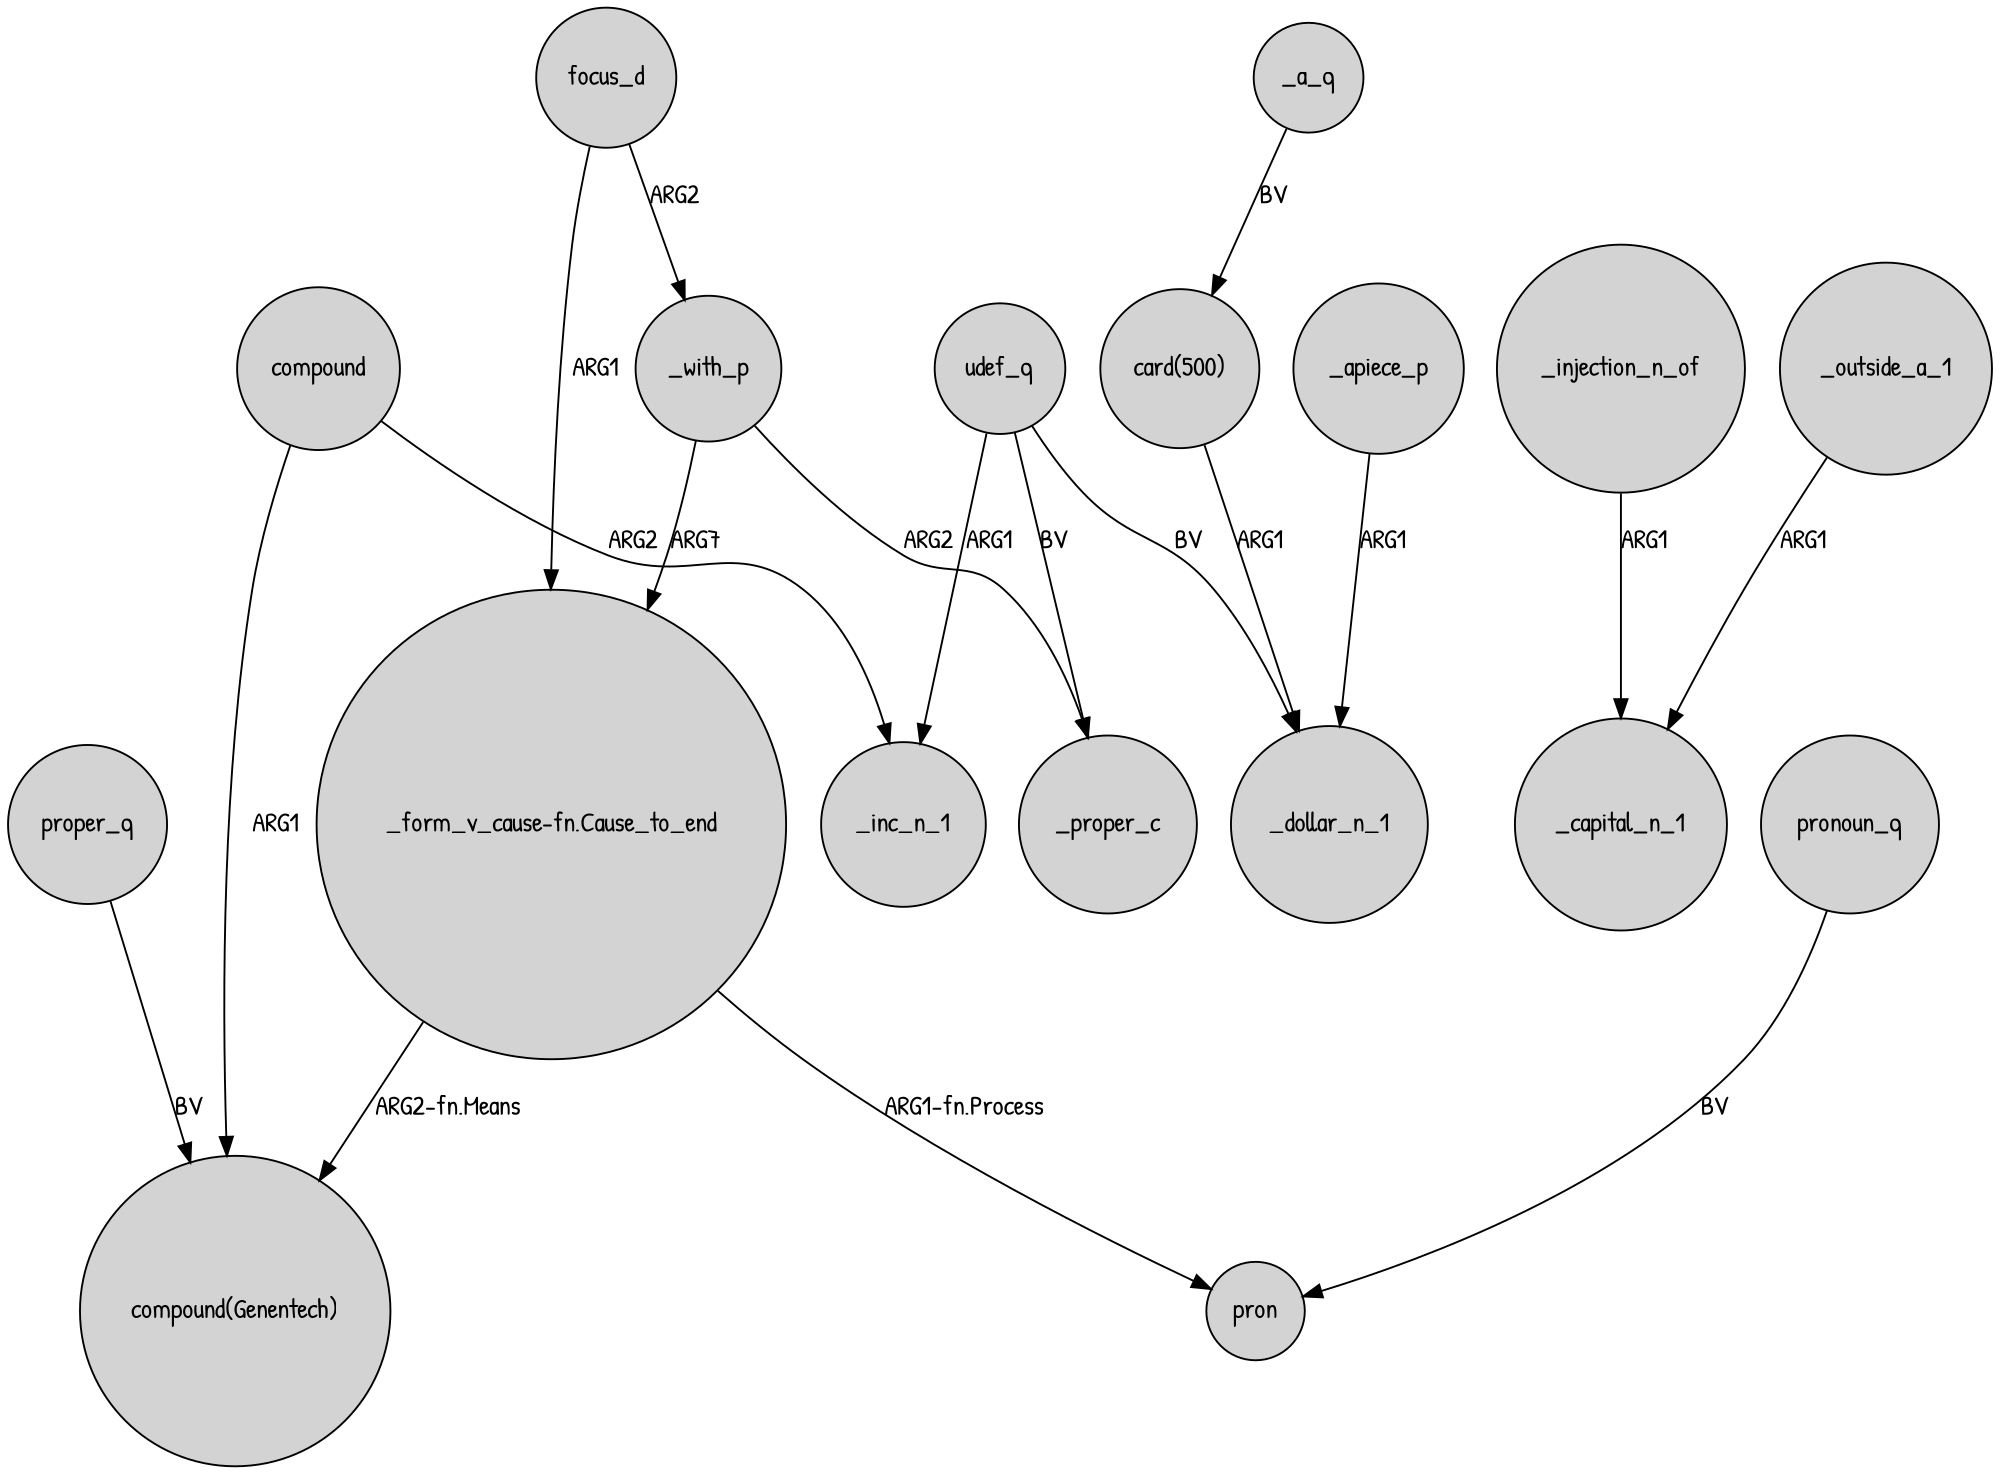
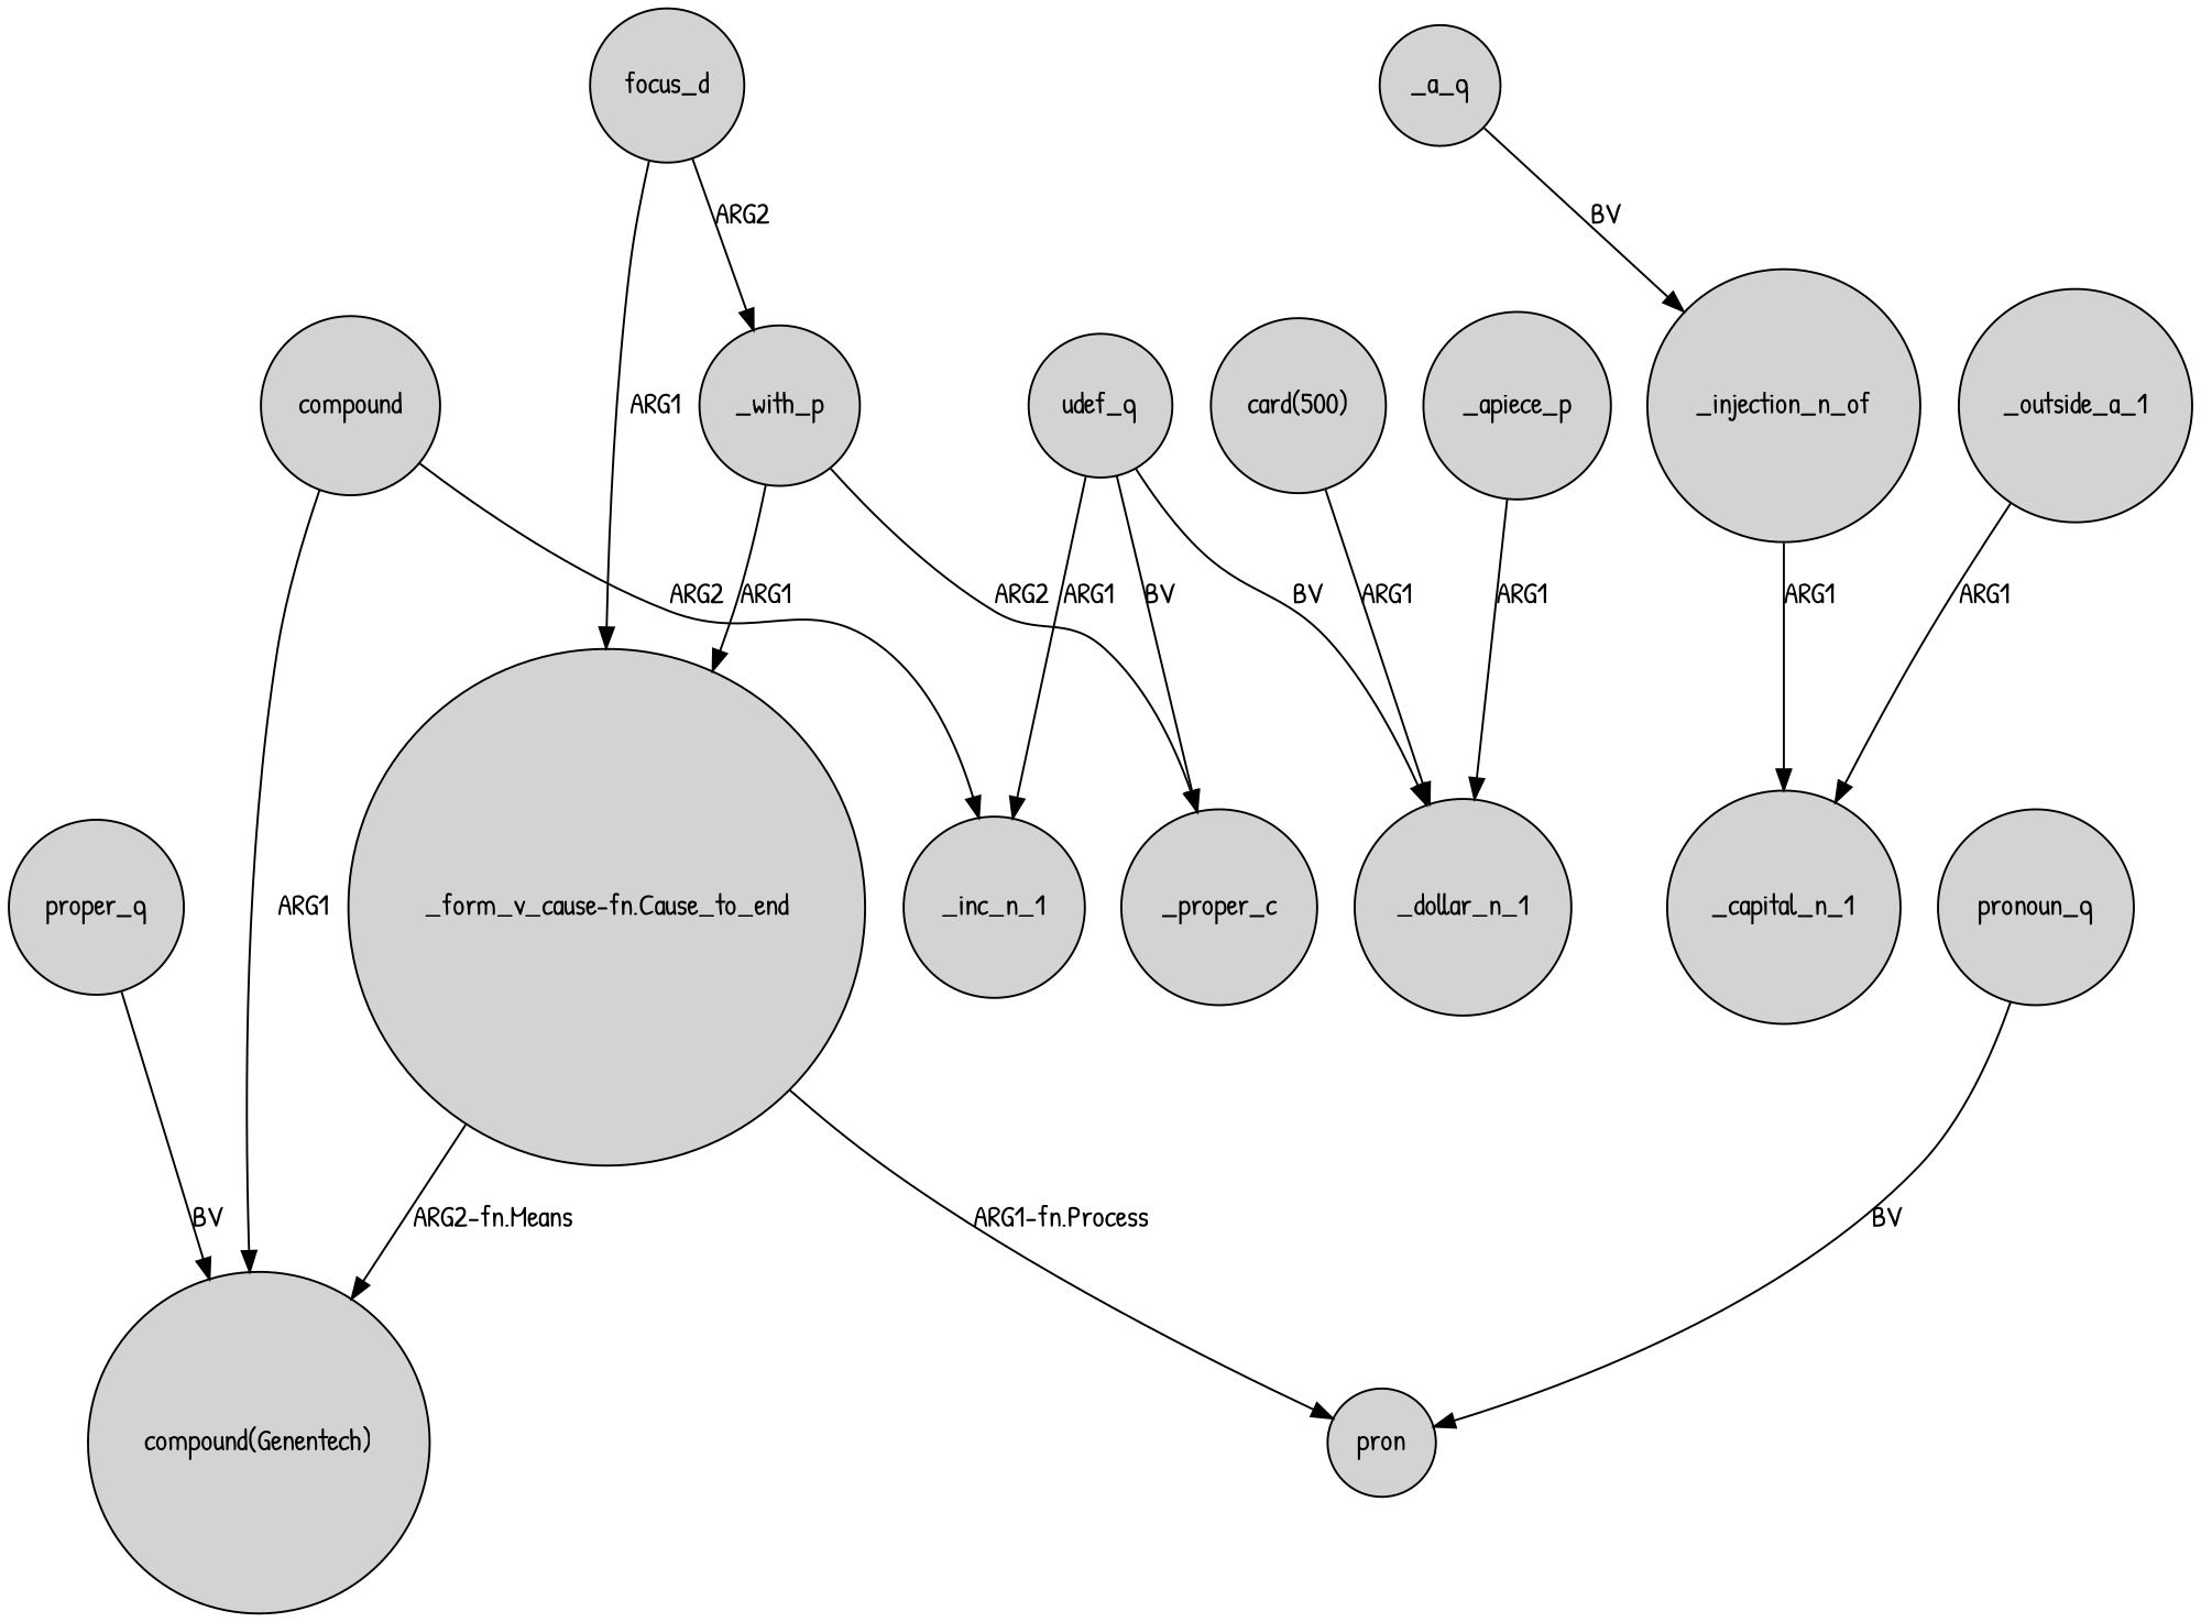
  digraph {
    fontname="Patrick Hand"
    node [fontname="Patrick Hand" shape=circle style=filled]
    edge [fontname="Patrick Hand"]
    focus_d
    _with_p
    "_form_v_cause-fn.Cause_to_end"
    n4 [label=_proper_c]
    n5 [label="compound(Genentech)"]
    pron
    _a_q
    _injection_n_of
    _capital_n_1
    proper_q
    _outside_a_1
    udef_q
    _inc_n_1
    _dollar_n_1
    pronoun_q
    compound
    "card(500)"
    _apiece_p
    focus_d -> _with_p [label=ARG2]
    focus_d -> "_form_v_cause-fn.Cause_to_end" [label=ARG1]
-   _with_p -> "_form_v_cause-fn.Cause_to_end" [label=ARG7]
+   _with_p -> "_form_v_cause-fn.Cause_to_end" [label=ARG1]
    _with_p -> n4 [label=ARG2]
    "_form_v_cause-fn.Cause_to_end" -> n5 [label="ARG2-fn.Means"]
    "_form_v_cause-fn.Cause_to_end" -> pron [label="ARG1-fn.Process"]
-   _a_q -> "card(500)" [label=BV]
+   _a_q -> _injection_n_of [label=BV]
    _injection_n_of -> _capital_n_1 [label=ARG1]
    proper_q -> n5 [label=BV]
    _outside_a_1 -> _capital_n_1 [label=ARG1]
    udef_q -> n4 [label=BV]
    udef_q -> _inc_n_1 [label=ARG1]
    udef_q -> _dollar_n_1 [label=BV]
    pronoun_q -> pron [label=BV]
    compound -> n5 [label=ARG1]
    compound -> _inc_n_1 [label=ARG2]
    "card(500)" -> _dollar_n_1 [label=ARG1]
    _apiece_p -> _dollar_n_1 [label=ARG1]
  }
